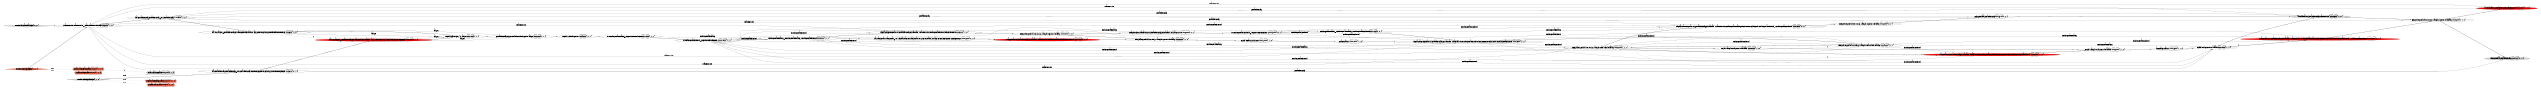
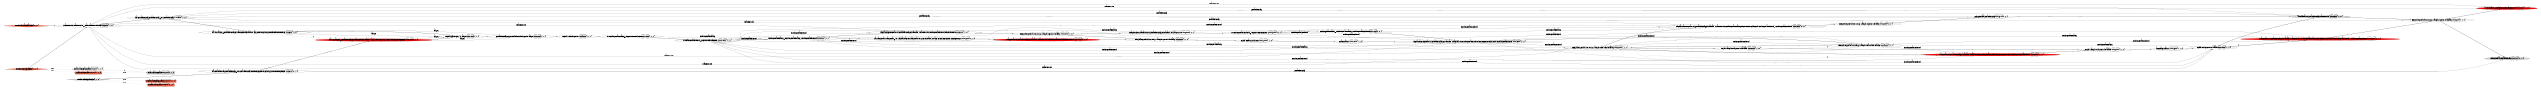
  digraph {
    rankdir=LR
    node [fillcolor=white shape=ellipse style=filled]
    edge [style=bold]
    n1 [fillcolor=tomato label="Runnable restartRunnable@@@2@@@['1', '0', '0']" shape=box]
    n2 [label="secondsToGenerateRemaining = secondsToGenerateRemaining - secondsToGenerateFirstRound@@@12@@@['1', '1', '1']"]
    n3 [label="ITRetryUtil.retryUntil(null,true,10000,30,\"Waiting for stream to finish resharding\")@@@20@@@['1', '1', '1']"]
    n4 [label="final StreamGenerator streamGenerator = new WikipediaStreamEventStreamGenerator(new JsonEventSerializer(jsonMapper),EVENTS_PER_SECOND,CYCLE_PADDING_MS)@@@13@@@['0', '1', '0']"]
    n5 [label="wikipediaStreamEventGenerator.run(generatedTestConfig.getStreamName(),streamEventWriter,secondsToGenerateFirstRound,FIRST_EVENT_TIME)@@@13@@@['1', '0', '1']"]
    n6 [label="secondsToGenerateRemaining = secondsToGenerateRemaining - secondsToGenerateSecondRound@@@17@@@['0', '0', '1']"]
    n7 [label="ITRetryUtil.retryUntil(null,true,10000,30,\"Waiting for stream to finish resharding\")@@@19@@@['1', '1', '1']"]
    n8 [fillcolor=red label="streamGenerator.run(generatedTestConfig.getStreamName(),streamEventWriter,secondsToGenerateRemaining,FIRST_EVENT_TIME.plusSeconds(secondsToGenerateFirstRound + secondsToGenerateSecondRound))@@@25@@@['0', '1', '0']"]
    n9 [label="wikipediaStreamEventGenerator.run(generatedTestConfig.getStreamName(),streamEventWriter,secondsToGenerateRemaining,FIRST_EVENT_TIME.plusSeconds(secondsToGenerateFirstRound + secondsToGenerateSecondRound))@@@21@@@['0', '0', '1']"]
    n10 [fillcolor=red label="streamGenerator.run(generatedTestConfig.getStreamName(),streamEventWriter,secondsToGenerateSecondRound,FIRST_EVENT_TIME.plusSeconds(secondsToGenerateFirstRound))@@@21@@@['0', '1', '0']"]
    n11 [label="LOG.info(\"Waiting for Druid process to be available\")@@@21@@@['1', '0', '0']"]
    n12 [fillcolor=red label="streamGenerator.run(generatedTestConfig.getStreamName(),streamEventWriter,secondsToGenerateFirstRound,FIRST_EVENT_TIME)@@@14@@@['0', '1', '0']"]
    n13 [label="ITRetryUtil.retryUntil(null,true,10000,30,\"Waiting for supervisor to be healthy\")@@@14@@@['1', '0', '1']"]
    n14 [label="wikipediaStreamEventGenerator.run(generatedTestConfig.getStreamName(),streamEventWriter,secondsToGenerateSecondRound,FIRST_EVENT_TIME.plusSeconds(secondsToGenerateFirstRound))@@@18@@@['1', '1', '1']"]
    n15 [label="LOG.info(\"Druid process is now available\")@@@24@@@['1', '1', '0']"]
    n16 [label="streamAdminClient.updatePartitionCount(generatedTestConfig.getStreamName(),newShardCount,true)@@@15@@@['0', '0', '1']"]
    n17 [label="int secondsToGenerateSecondRound = TOTAL_NUMBER_OF_SECOND / 3@@@16@@@['0', '0', '1']"]
    n18 [fillcolor=lightgray label="boolean transactionEnabled@@@2@@@['0', '1', '0']" shape=box]
-   n19 [fillcolor=tomato label="Runnable waitForReadyRunnable@@@2@@@['1', '0', '0']" shape=box]
+   n19 [label="Runnable waitForReadyRunnable@@@2@@@['1', '0', '0']" shape=box]
    n20 [fillcolor=lightgray label="{doMethodTeardown(generatedTestConfig,streamEventWriter)}@@@25@@@['1', '0', '1']"]
    n21 [label="ITRetryUtil.retryUntil(null,true,10000,30,\"Waiting for supervisor to be healthy\")@@@26@@@['1', '1', '0']"]
    n22 [label="ITRetryUtil.retryUntil(null,true,10000,30,\"Waiting for supervisor to be healthy\")@@@22@@@['0', '0', '1']"]
    n23 [label="LOG.info(\"Waiting for Druid process to be available\")@@@22@@@['1', '1', '0']"]
    n24 [label="restartRunnable.run()@@@17@@@['1', '1', '0']"]
-   n25 [fillcolor=lightgray label="testIndexWithStreamReshardHelper['0', '0', '1']" shape=diamond]
+   n25 [fillcolor=tomato label="testIndexWithStreamReshardHelper['0', '0', '1']" shape=diamond]
    n26 [label="StreamEventWriter streamEventWriter = createStreamEventWriter(config)@@@3@@@['1', '0', '1']"]
    n27 [fillcolor=red label="{doMethodTeardown(generatedTestConfig,streamEventWriter)}@@@28@@@['1', '0', '0']"]
    n28 [label="final GeneratedTestConfig generatedTestConfig = new GeneratedTestConfig()@@@4@@@['1', '0', '1']"]
    n29 [label="LOG.info(\"Submitted supervisor\")@@@9@@@['1', '1', '1']"]
    n30 [label="int secondsToGenerateRemaining = TOTAL_NUMBER_OF_SECOND@@@10@@@['1', '1', '1']"]
    n31 [label="int secondsToGenerateFirstRound = TOTAL_NUMBER_OF_SECOND / 3@@@11@@@['1', '1', '1']"]
    n32 [label="ITRetryUtil.retryUntil(null,true,10000,30,\"Waiting for supervisor to be healthy\")@@@15@@@['1', '1', '0']"]
    n33 [label="LOG.info(\"supervisorSpec: (%s(\",taskSpec)@@@7@@@['1', '1', '1']"]
    n34 [label="generatedTestConfig.setSupervisorId(indexer.submitSupervisor(taskSpec))@@@8@@@['1', '1', '1']"]
    n35 [label="verifyIngestedData(generatedTestConfig)@@@23@@@['0', '0', '1']"]
    n36 [label="LOG.info(\"Restarting Druid process\")@@@16@@@['1', '1', '0']"]
    n37 [label="final String taskSpec = generatedTestConfig.getStreamIngestionPropsTransform().apply(getResourceAsString(INDEXER_FILE_INPUT_FORMAT))@@@6@@@['1', '0', '1']"]
    n38 [fillcolor=red label="final String taskSpec = generatedTestConfig.getStreamIngestionPropsTransform().apply(getResourceAsString(SUPERVISOR_SPEC_TEMPLATE_PATH))@@@6@@@['0', '1', '0']"]
    n39 [fillcolor=lightgray label="verifyIngestedData(generatedTestConfig)@@@27@@@['0', '1', '0']"]
    n40 [fillcolor=tomato label="Runnable restartRunnable@@@2@@@['0', '1', '0']" shape=box]
    n41 [label="final GeneratedTestConfig generatedTestConfig = new GeneratedTestConfig(INPUT_FORMAT,getResourceAsString(JSON_INPUT_FORMAT_PATH))@@@3@@@['0', '1', '0']"]
    n42 [fillcolor=lightgray label="testIndexWithLosingNodeHelper['0', '1', '0']" shape=diamond]
    n43 [fillcolor=tomato label="Runnable waitForReadyRunnable@@@2@@@['0', '1', '0']" shape=box]
    n44 [label="waitForReadyRunnable.run()@@@23@@@['1', '1', '0']"]
    n45 [fillcolor=tomato label="testIndexWithLosingNodeHelper['1', '0', '0']" shape=diamond]
    n2 -> n3 [label=secondsToGenerateRemaining style=solid]
    n2 -> n4
    n2 -> n5
    n2 -> n6 [label=secondsToGenerateRemaining style=solid]
    n2 -> n7 [label=secondsToGenerateRemaining style=solid]
    n3 -> n8 [label=secondsToGenerateRemaining style=solid]
    n3 -> n9
    n3 -> n10 [label=0 style=dashed]
    n3 -> n10
    n3 -> n11
    n4 -> n12
    n5 -> n13
    n6 -> n9 [label=secondsToGenerateRemaining style=solid]
    n6 -> n14
    n7 -> n3 [label=secondsToGenerateSecondRound style=solid]
    n7 -> n3
    n7 -> n8 [label=secondsToGenerateSecondRound style=solid]
    n7 -> n10 [label=secondsToGenerateSecondRound style=solid]
    n7 -> n15 [label=secondsToGenerateRemaining style=solid]
    n8 -> n21
    n9 -> n22
    n10 -> n23
    n11 -> n7 [label=0 style=dashed]
    n11 -> n23
    n12 -> n32
    n13 -> n16
    n13 -> n32
    n14 -> n3 [label=secondsToGenerateSecondRound style=solid]
    n14 -> n7
    n14 -> n7 [label=secondsToGenerateSecondRound style=solid]
    n14 -> n15 [label=secondsToGenerateSecondRound style=solid]
    n15 -> n8 [label=0 style=dashed]
    n15 -> n8
    n15 -> n20
    n16 -> n17
    n17 -> n6
    n17 -> n6 [label=secondsToGenerateSecondRound style=solid]
    n17 -> n9 [label=secondsToGenerateSecondRound style=solid]
    n17 -> n14 [label=secondsToGenerateSecondRound style=solid]
    n19 -> n18 [label=0 style=dashed]
    n20 -> n21
    n21 -> n27
    n21 -> n39
    n22 -> n35
    n23 -> n44
    n24 -> n14
    n25 -> n26
    n26 -> n3 [label=streamEventWriter style=solid]
    n26 -> n5 [label=streamEventWriter style=solid]
    n26 -> n9 [label=streamEventWriter style=solid]
    n26 -> n14 [label=streamEventWriter style=solid]
    n26 -> n15 [label=streamEventWriter style=solid]
    n26 -> n20 [label=streamEventWriter style=solid]
    n26 -> n27 [label=streamEventWriter style=solid]
    n26 -> n28
    n28 -> n20 [label=generatedTestConfig style=solid]
    n28 -> n21 [label=generatedTestConfig style=solid]
    n28 -> n27 [label=generatedTestConfig style=solid]
    n28 -> n35 [label=generatedTestConfig style=solid]
    n28 -> n37
    n29 -> n30
    n30 -> n2 [label=secondsToGenerateRemaining style=solid]
    n30 -> n31
    n31 -> n2
    n31 -> n2 [label=secondsToGenerateFirstRound style=solid]
    n31 -> n3 [label=secondsToGenerateFirstRound style=solid]
    n31 -> n5 [label=secondsToGenerateFirstRound style=solid]
    n31 -> n8 [label=secondsToGenerateFirstRound style=solid]
    n31 -> n9 [label=secondsToGenerateFirstRound style=solid]
    n31 -> n10 [label=secondsToGenerateFirstRound style=solid]
    n31 -> n12 [label=secondsToGenerateFirstRound style=solid]
    n31 -> n14 [label=secondsToGenerateFirstRound style=solid]
    n31 -> n15 [label=secondsToGenerateFirstRound style=solid]
    n32 -> n36
    n33 -> n34
    n34 -> n29
    n35 -> n20
    n36 -> n24
    n37 -> n33 [label=taskSpec style=solid]
    n37 -> n33
    n37 -> n34 [label=taskSpec style=solid]
    n37 -> n38 [label=0 style=dashed]
    n38 -> n33
    n38 -> n33 [label=taskSpec style=solid]
    n38 -> n34 [label=taskSpec style=solid]
    n41 -> n38
    n41 -> n39 [label=generatedTestConfig style=solid]
-   n42 -> n18 [label=true style=dotted]
+   n1 -> n18 [label=true style=dotted]
    n42 -> n40 [label=true style=dotted]
    n42 -> n41
    n42 -> n43 [label=true style=dotted]
    n44 -> n15
    n45 -> n1 [label=true style=dotted]
    n45 -> n19 [label=true style=dotted]
    n45 -> n26
  }
